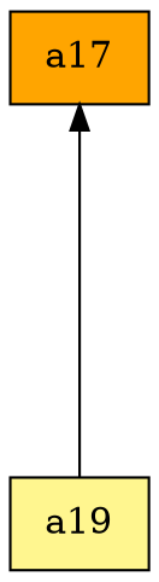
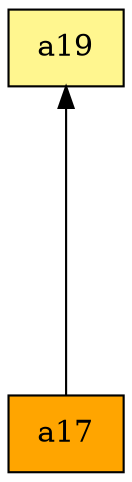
  digraph {
    rankdir=BT
    ranksep=2.0
    node [shape=record style=filled]
    n1 [fillcolor=khaki1 label="{a19}"]
    n2 [fillcolor=orange label="{a17}"]
-   n1 -> n2
+   n2 -> n1
  }
